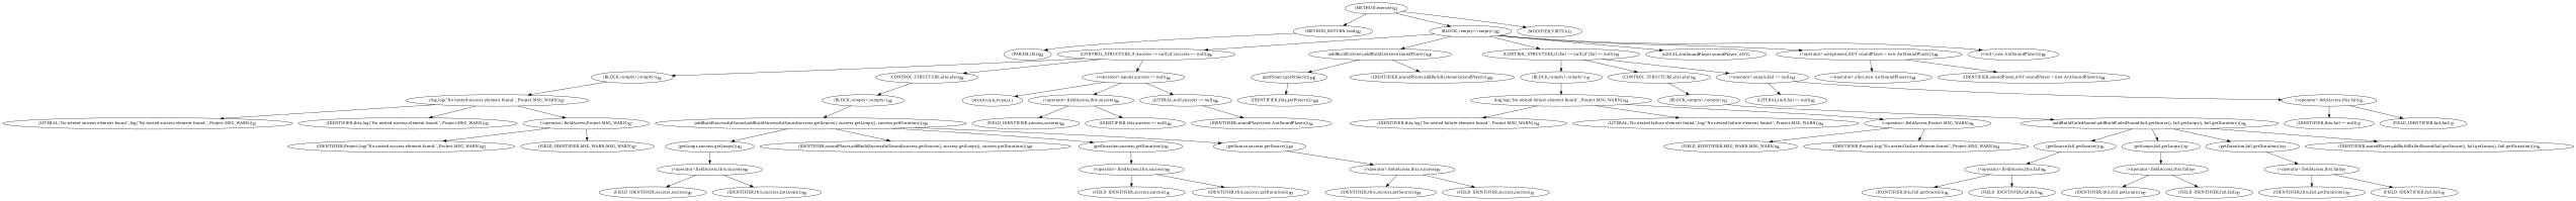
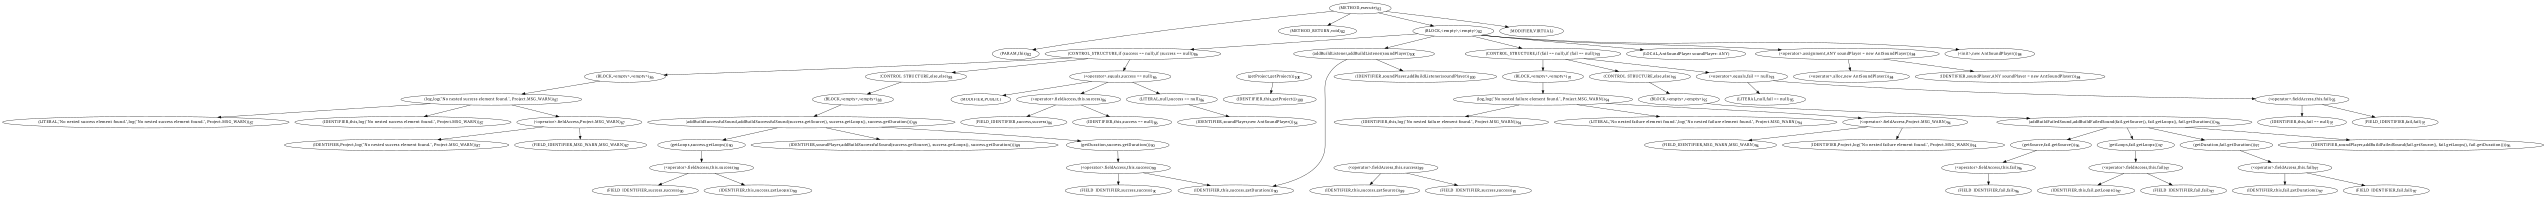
  digraph {
    fontname="PT Serif"
    node [fontname="PT Serif"]
    edge [fontname="PT Serif"]
    n1 [label=<(METHOD,execute)<SUB>82</SUB>>]
    n2 [label=<(PARAM,this)<SUB>82</SUB>>]
    n3 [label=<(BLOCK,&lt;empty&gt;,&lt;empty&gt;)<SUB>82</SUB>>]
    n4 [label=<(MODIFIER,VIRTUAL)>]
    n5 [label=<(METHOD_RETURN,void)<SUB>82</SUB>>]
    n6 [label=<(LOCAL,AntSoundPlayer soundPlayer: ANY)>]
    n7 [label=<(&lt;operator&gt;.assignment,ANY soundPlayer = new AntSoundPlayer())<SUB>84</SUB>>]
    n8 [label=<(&lt;init&gt;,new AntSoundPlayer())<SUB>84</SUB>>]
    n9 [label=<(CONTROL_STRUCTURE,if (success == null),if (success == null))<SUB>86</SUB>>]
    n10 [label=<(CONTROL_STRUCTURE,if (fail == null),if (fail == null))<SUB>93</SUB>>]
    n11 [label=<(addBuildListener,addBuildListener(soundPlayer))<SUB>100</SUB>>]
    n12 [label=<(MODIFIER,PUBLIC)>]
    n13 [label=<(IDENTIFIER,soundPlayer,ANY soundPlayer = new AntSoundPlayer())<SUB>84</SUB>>]
    n14 [label=<(&lt;operator&gt;.alloc,new AntSoundPlayer())<SUB>84</SUB>>]
    n15 [label=<(&lt;operator&gt;.equals,success == null)<SUB>86</SUB>>]
    n16 [label=<(BLOCK,&lt;empty&gt;,&lt;empty&gt;)<SUB>86</SUB>>]
    n17 [label=<(CONTROL_STRUCTURE,else,else)<SUB>88</SUB>>]
    n18 [label=<(&lt;operator&gt;.equals,fail == null)<SUB>93</SUB>>]
    n19 [label=<(BLOCK,&lt;empty&gt;,&lt;empty&gt;)<SUB>93</SUB>>]
    n20 [label=<(CONTROL_STRUCTURE,else,else)<SUB>95</SUB>>]
    n21 [label=<(getProject,getProject())<SUB>100</SUB>>]
    n22 [label=<(IDENTIFIER,soundPlayer,addBuildListener(soundPlayer))<SUB>100</SUB>>]
    n23 [label=<(IDENTIFIER,soundPlayer,new AntSoundPlayer())<SUB>84</SUB>>]
    n24 [label=<(&lt;operator&gt;.fieldAccess,this.success)<SUB>86</SUB>>]
    n25 [label=<(LITERAL,null,success == null)<SUB>86</SUB>>]
    n26 [label=<(log,log(&quot;No nested success element found.&quot;, Project.MSG_WARN))<SUB>87</SUB>>]
    n27 [label=<(BLOCK,&lt;empty&gt;,&lt;empty&gt;)<SUB>88</SUB>>]
    n28 [label=<(IDENTIFIER,this,success == null)<SUB>86</SUB>>]
    n29 [label=<(FIELD_IDENTIFIER,success,success)<SUB>86</SUB>>]
    n30 [label=<(IDENTIFIER,this,log(&quot;No nested success element found.&quot;, Project.MSG_WARN))<SUB>87</SUB>>]
    n31 [label=<(LITERAL,&quot;No nested success element found.&quot;,log(&quot;No nested success element found.&quot;, Project.MSG_WARN))<SUB>87</SUB>>]
    n32 [label=<(&lt;operator&gt;.fieldAccess,Project.MSG_WARN)<SUB>87</SUB>>]
    n33 [label=<(IDENTIFIER,Project,log(&quot;No nested success element found.&quot;, Project.MSG_WARN))<SUB>87</SUB>>]
    n34 [label=<(FIELD_IDENTIFIER,MSG_WARN,MSG_WARN)<SUB>87</SUB>>]
    n35 [label=<(addBuildSuccessfulSound,addBuildSuccessfulSound(success.getSource(), success.getLoops(), success.getDuration()))<SUB>89</SUB>>]
    n36 [label=<(IDENTIFIER,soundPlayer,addBuildSuccessfulSound(success.getSource(), success.getLoops(), success.getDuration()))<SUB>89</SUB>>]
-   n37 [label=<(getSource,success.getSource())<SUB>89</SUB>>]
    n38 [label=<(getLoops,success.getLoops())<SUB>90</SUB>>]
    n39 [label=<(getDuration,success.getDuration())<SUB>90</SUB>>]
    n40 [label=<(&lt;operator&gt;.fieldAccess,this.success)<SUB>89</SUB>>]
    n41 [label=<(&lt;operator&gt;.fieldAccess,this.success)<SUB>90</SUB>>]
    n42 [label=<(&lt;operator&gt;.fieldAccess,this.success)<SUB>90</SUB>>]
    n43 [label=<(IDENTIFIER,this,success.getSource())<SUB>89</SUB>>]
    n44 [label=<(FIELD_IDENTIFIER,success,success)<SUB>89</SUB>>]
    n45 [label=<(IDENTIFIER,this,success.getLoops())<SUB>90</SUB>>]
    n46 [label=<(FIELD_IDENTIFIER,success,success)<SUB>90</SUB>>]
    n47 [label=<(IDENTIFIER,this,success.getDuration())<SUB>90</SUB>>]
    n48 [label=<(FIELD_IDENTIFIER,success,success)<SUB>90</SUB>>]
    n49 [label=<(&lt;operator&gt;.fieldAccess,this.fail)<SUB>93</SUB>>]
    n50 [label=<(LITERAL,null,fail == null)<SUB>93</SUB>>]
    n51 [label=<(log,log(&quot;No nested failure element found.&quot;, Project.MSG_WARN))<SUB>94</SUB>>]
    n52 [label=<(BLOCK,&lt;empty&gt;,&lt;empty&gt;)<SUB>95</SUB>>]
    n53 [label=<(IDENTIFIER,this,fail == null)<SUB>93</SUB>>]
    n54 [label=<(FIELD_IDENTIFIER,fail,fail)<SUB>93</SUB>>]
    n55 [label=<(IDENTIFIER,this,log(&quot;No nested failure element found.&quot;, Project.MSG_WARN))<SUB>94</SUB>>]
    n56 [label=<(LITERAL,&quot;No nested failure element found.&quot;,log(&quot;No nested failure element found.&quot;, Project.MSG_WARN))<SUB>94</SUB>>]
    n57 [label=<(&lt;operator&gt;.fieldAccess,Project.MSG_WARN)<SUB>94</SUB>>]
    n58 [label=<(IDENTIFIER,Project,log(&quot;No nested failure element found.&quot;, Project.MSG_WARN))<SUB>94</SUB>>]
    n59 [label=<(FIELD_IDENTIFIER,MSG_WARN,MSG_WARN)<SUB>94</SUB>>]
    n60 [label=<(addBuildFailedSound,addBuildFailedSound(fail.getSource(), fail.getLoops(), fail.getDuration()))<SUB>96</SUB>>]
    n61 [label=<(IDENTIFIER,soundPlayer,addBuildFailedSound(fail.getSource(), fail.getLoops(), fail.getDuration()))<SUB>96</SUB>>]
    n62 [label=<(getSource,fail.getSource())<SUB>96</SUB>>]
    n63 [label=<(getLoops,fail.getLoops())<SUB>97</SUB>>]
    n64 [label=<(getDuration,fail.getDuration())<SUB>97</SUB>>]
    n65 [label=<(&lt;operator&gt;.fieldAccess,this.fail)<SUB>96</SUB>>]
    n66 [label=<(&lt;operator&gt;.fieldAccess,this.fail)<SUB>97</SUB>>]
    n67 [label=<(&lt;operator&gt;.fieldAccess,this.fail)<SUB>97</SUB>>]
-   n68 [label=<(IDENTIFIER,this,fail.getSource())<SUB>96</SUB>>]
    n69 [label=<(FIELD_IDENTIFIER,fail,fail)<SUB>96</SUB>>]
    n70 [label=<(IDENTIFIER,this,fail.getLoops())<SUB>97</SUB>>]
    n71 [label=<(FIELD_IDENTIFIER,fail,fail)<SUB>97</SUB>>]
    n72 [label=<(IDENTIFIER,this,fail.getDuration())<SUB>97</SUB>>]
    n73 [label=<(FIELD_IDENTIFIER,fail,fail)<SUB>97</SUB>>]
    n74 [label=<(IDENTIFIER,this,getProject())<SUB>100</SUB>>]
-   n5 -> n2
+   n1 -> n2
    n1 -> n3
    n1 -> n4
    n1 -> n5
    n3 -> n6
    n3 -> n7
    n3 -> n8
    n3 -> n9
    n3 -> n10
    n3 -> n11
    n7 -> n13
    n7 -> n14
    n9 -> n15
    n9 -> n16
    n9 -> n17
    n10 -> n18
    n10 -> n19
    n10 -> n20
-   n11 -> n21
+   n11 -> n47
    n11 -> n22
    n15 -> n12
    n15 -> n24
    n15 -> n25
    n16 -> n26
    n17 -> n27
    n18 -> n49
    n18 -> n50
    n19 -> n51
    n20 -> n52
    n21 -> n74
    n24 -> n28
    n24 -> n29
    n25 -> n23
    n26 -> n30
    n26 -> n31
    n26 -> n32
    n27 -> n35
    n32 -> n33
    n32 -> n34
    n35 -> n36
-   n35 -> n37
    n35 -> n38
    n35 -> n39
-   n37 -> n40
    n38 -> n41
    n39 -> n42
    n40 -> n43
    n40 -> n44
    n41 -> n45
    n41 -> n46
    n42 -> n47
    n42 -> n48
    n49 -> n53
    n49 -> n54
    n51 -> n55
    n51 -> n56
    n51 -> n57
    n52 -> n60
    n57 -> n58
    n57 -> n59
    n60 -> n61
    n60 -> n62
    n60 -> n63
    n60 -> n64
    n62 -> n65
    n63 -> n66
    n64 -> n67
-   n65 -> n68
    n65 -> n69
    n66 -> n70
    n66 -> n71
    n67 -> n72
    n67 -> n73
  }
